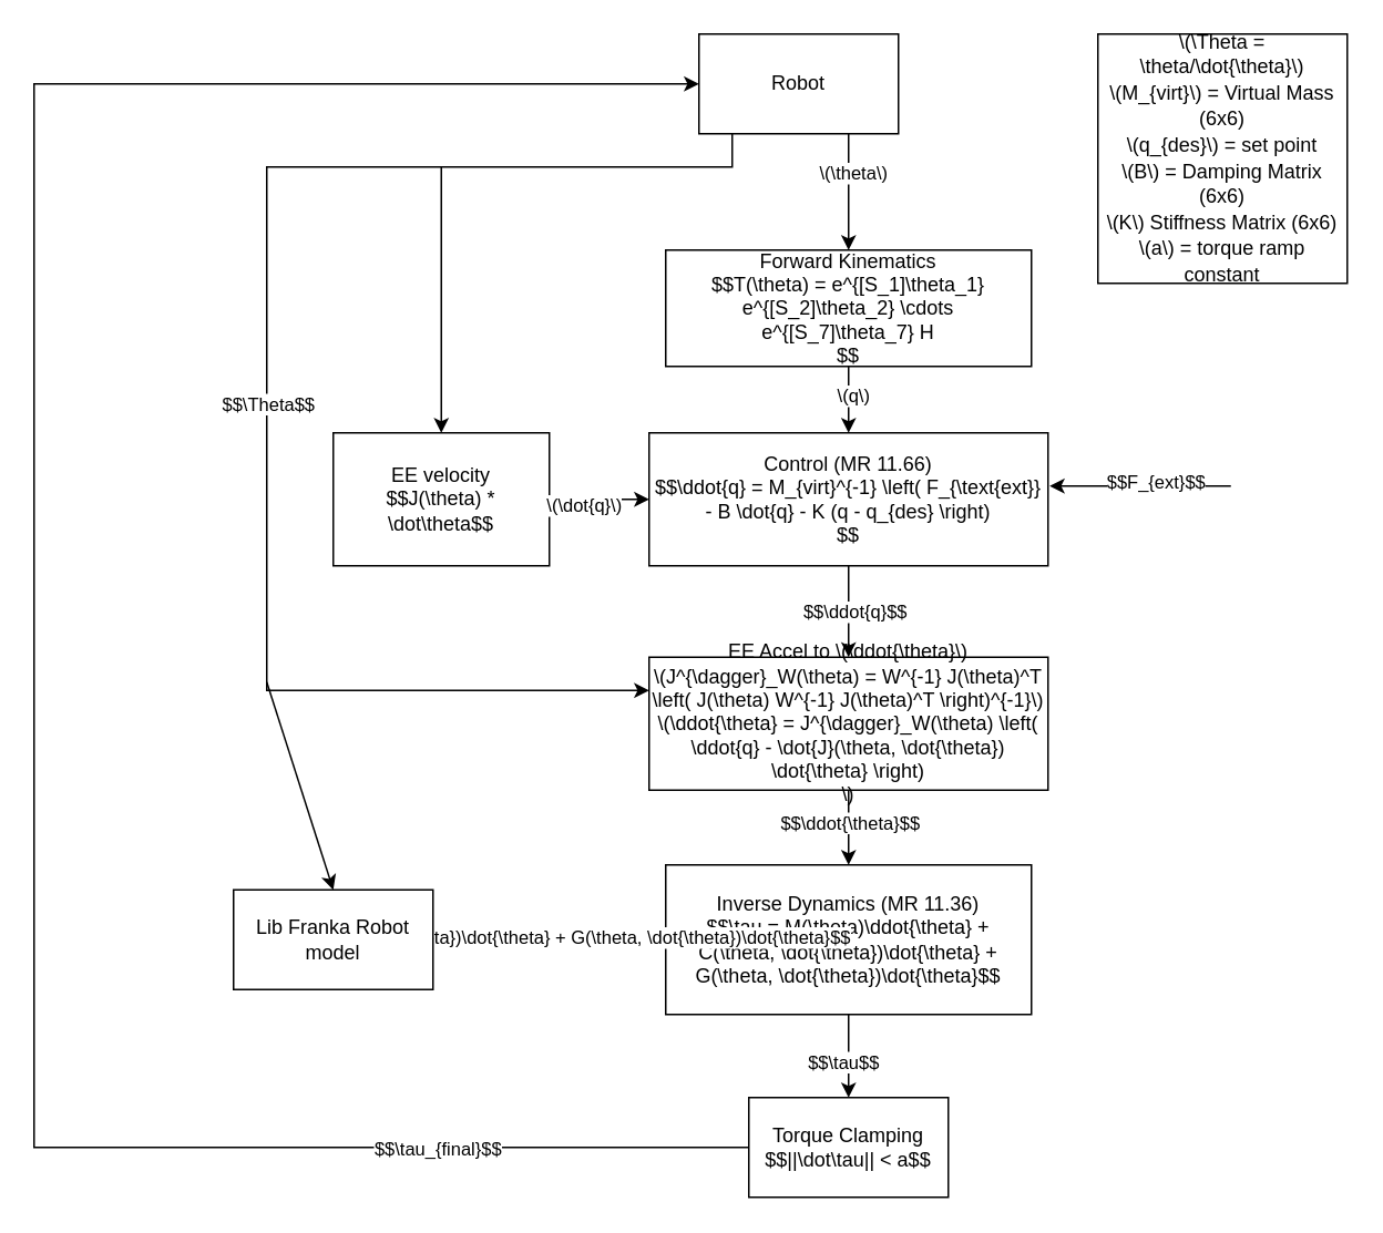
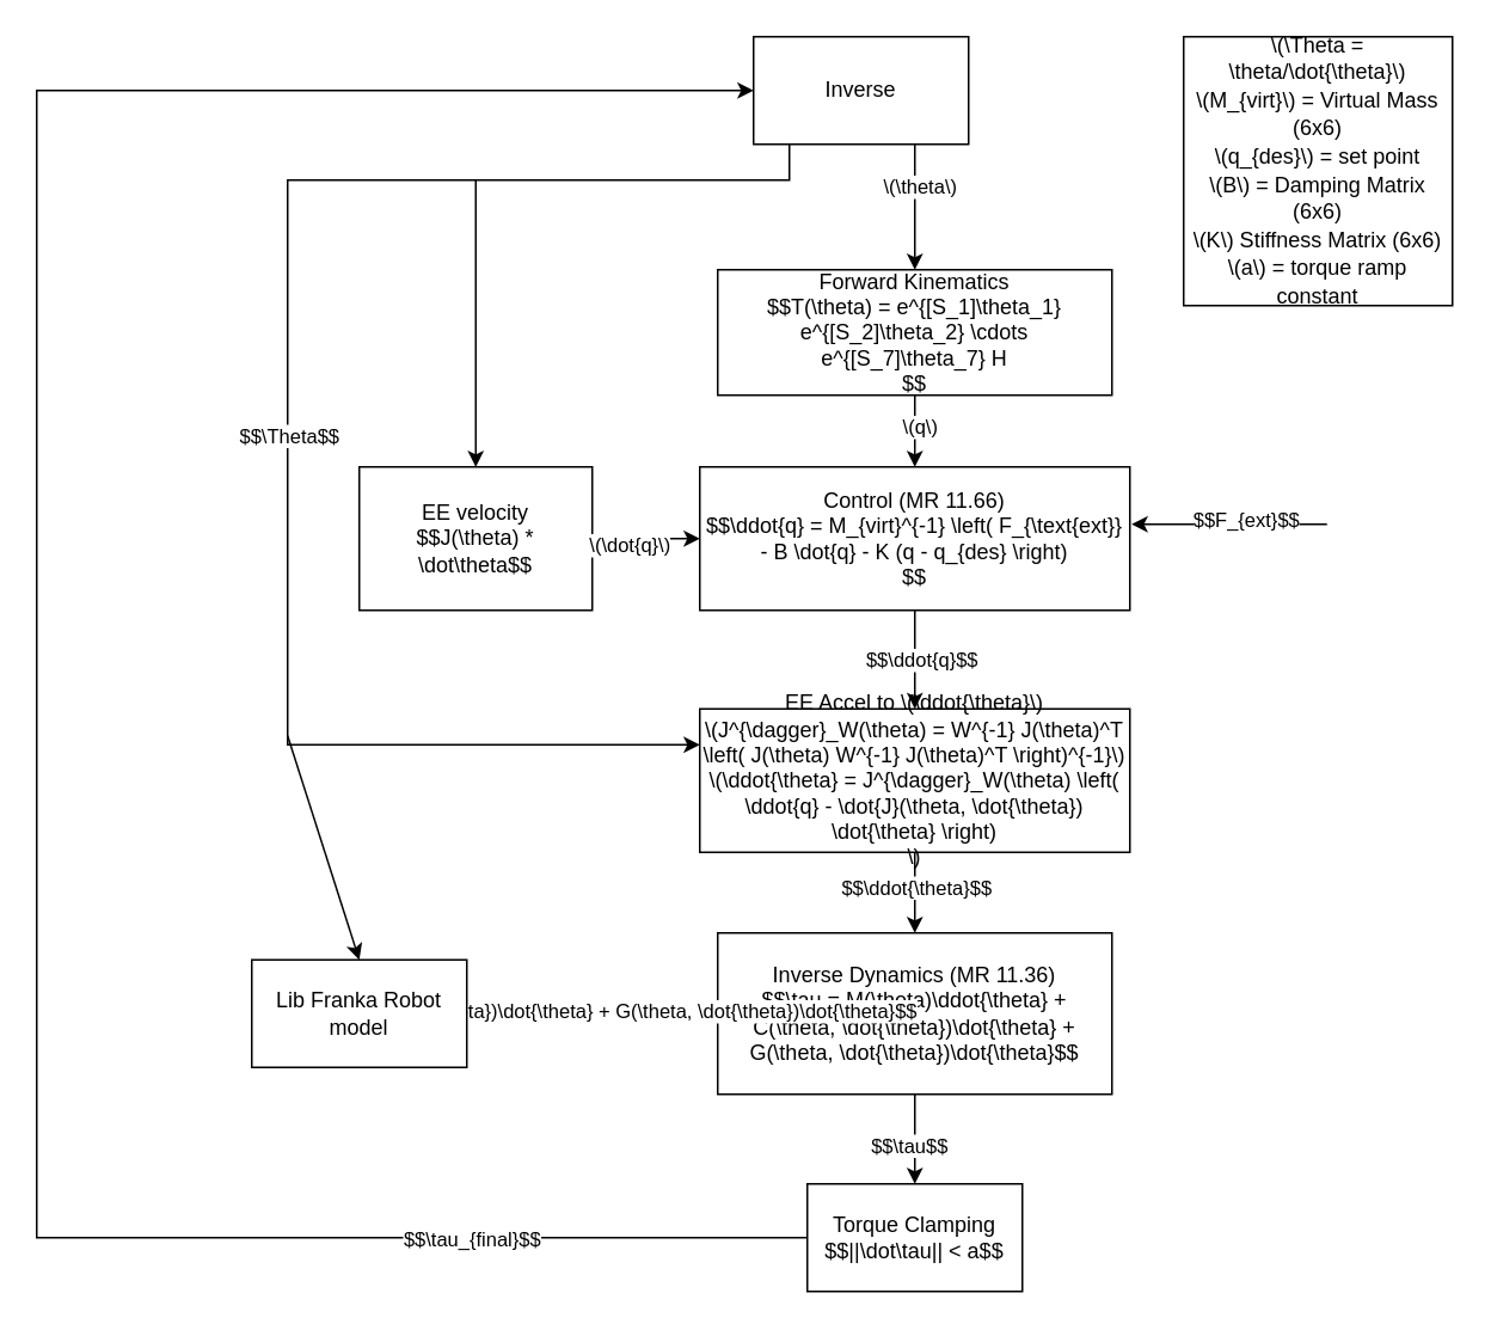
  <mxCell id="0" />
  <mxCell id="1" parent="0" />
- <mxCell id="2" value="&lt;div&gt;Robot&lt;/div&gt;" style="rounded=0;whiteSpace=wrap;html=1;" parent="1" vertex="1"><mxGeometry x="420" y="20" width="120" height="60" as="geometry" /></mxCell>
+ <mxCell id="2" value="&lt;div&gt;Inverse&lt;/div&gt;" style="rounded=0;whiteSpace=wrap;html=1;" parent="1" vertex="1"><mxGeometry x="420" y="20" width="120" height="60" as="geometry" /></mxCell>
  <mxCell id="3" style="edgeStyle=orthogonalEdgeStyle;rounded=0;orthogonalLoop=1;jettySize=auto;html=1;exitX=0.5;exitY=1;exitDx=0;exitDy=0;entryX=0.5;entryY=0;entryDx=0;entryDy=0;" parent="1" source="5" target="8" edge="1"><mxGeometry relative="1" as="geometry" /></mxCell>
  <mxCell id="4" value="$$\tau$$" style="edgeLabel;html=1;align=center;verticalAlign=middle;resizable=0;points=[];" parent="3" vertex="1" connectable="0"><mxGeometry x="0.12" y="-4" relative="1" as="geometry"><mxPoint as="offset" /></mxGeometry></mxCell>
  <mxCell id="5" value="&lt;div&gt;Inverse Dynamics (MR 11.36)&lt;/div&gt;&lt;div&gt;$$\tau = M(\theta)\ddot{\theta} + C(\theta, \dot{\theta})\dot{\theta} + G(\theta, \dot{\theta})\dot{\theta}$$&lt;br&gt;&lt;/div&gt;" style="rounded=0;whiteSpace=wrap;html=1;" parent="1" vertex="1"><mxGeometry x="400" y="520" width="220" height="90" as="geometry" /></mxCell>
  <mxCell id="6" style="edgeStyle=orthogonalEdgeStyle;rounded=0;orthogonalLoop=1;jettySize=auto;html=1;exitX=0;exitY=0.5;exitDx=0;exitDy=0;entryX=0;entryY=0.5;entryDx=0;entryDy=0;" parent="1" source="8" target="2" edge="1"><mxGeometry relative="1" as="geometry"><Array as="points"><mxPoint x="20" y="690" /><mxPoint x="20" y="50" /></Array></mxGeometry></mxCell>
  <mxCell id="7" value="$$\tau_{final}$$" style="edgeLabel;html=1;align=center;verticalAlign=middle;resizable=0;points=[];" parent="6" vertex="1" connectable="0"><mxGeometry x="-0.744" relative="1" as="geometry"><mxPoint as="offset" /></mxGeometry></mxCell>
  <mxCell id="8" value="&lt;div&gt;Torque Clamping&lt;/div&gt;$$||\dot\tau|| &amp;lt; a$$" style="rounded=0;whiteSpace=wrap;html=1;" parent="1" vertex="1"><mxGeometry x="450" y="660" width="120" height="60" as="geometry" /></mxCell>
  <mxCell id="9" style="edgeStyle=orthogonalEdgeStyle;rounded=0;orthogonalLoop=1;jettySize=auto;html=1;exitX=0.5;exitY=1;exitDx=0;exitDy=0;entryX=0.5;entryY=0;entryDx=0;entryDy=0;" parent="1" source="11" target="5" edge="1"><mxGeometry relative="1" as="geometry" /></mxCell>
  <mxCell id="10" value="$$\ddot{\theta}$$" style="edgeLabel;html=1;align=center;verticalAlign=middle;resizable=0;points=[];" parent="9" vertex="1" connectable="0"><mxGeometry x="-0.156" relative="1" as="geometry"><mxPoint as="offset" /></mxGeometry></mxCell>
  <mxCell id="11" value="EE Accel to \(\ddot{\theta}\)&lt;br&gt;\(J^{\dagger}_W(\theta) = W^{-1} J(\theta)^T \left( J(\theta) W^{-1} J(\theta)^T \right)^{-1}\)&lt;br&gt;\(\ddot{\theta} =&amp;nbsp;J^{\dagger}_W(\theta) \left( \ddot{q} - \dot{J}(\theta, \dot{\theta}) \dot{\theta} \right)&lt;br&gt;\)" style="rounded=0;whiteSpace=wrap;html=1;" parent="1" vertex="1"><mxGeometry x="390" y="395" width="240" height="80" as="geometry" /></mxCell>
  <mxCell id="12" style="edgeStyle=orthogonalEdgeStyle;rounded=0;orthogonalLoop=1;jettySize=auto;html=1;exitX=0.75;exitY=1;exitDx=0;exitDy=0;entryX=0.5;entryY=0;entryDx=0;entryDy=0;" parent="1" source="2" target="18" edge="1"><mxGeometry relative="1" as="geometry"><mxPoint x="500" y="80" as="sourcePoint" /></mxGeometry></mxCell>
  <mxCell id="13" value="\(\theta\)" style="edgeLabel;html=1;align=center;verticalAlign=middle;resizable=0;points=[];" parent="12" vertex="1" connectable="0"><mxGeometry x="-0.333" y="2" relative="1" as="geometry"><mxPoint as="offset" /></mxGeometry></mxCell>
  <mxCell id="14" style="edgeStyle=orthogonalEdgeStyle;rounded=0;orthogonalLoop=1;jettySize=auto;html=1;exitX=0;exitY=1;exitDx=0;exitDy=0;entryX=0;entryY=0.25;entryDx=0;entryDy=0;" parent="1" target="11" edge="1"><mxGeometry relative="1" as="geometry"><Array as="points"><mxPoint x="440" y="100" /><mxPoint x="160" y="100" /><mxPoint x="160" y="415" /></Array><mxPoint x="440" y="80" as="sourcePoint" /></mxGeometry></mxCell>
  <mxCell id="15" value="$$\Theta$$" style="edgeLabel;html=1;align=center;verticalAlign=middle;resizable=0;points=[];" parent="14" vertex="1" connectable="0"><mxGeometry x="0.046" relative="1" as="geometry"><mxPoint as="offset" /></mxGeometry></mxCell>
  <mxCell id="16" style="edgeStyle=orthogonalEdgeStyle;rounded=0;orthogonalLoop=1;jettySize=auto;html=1;exitX=0.5;exitY=1;exitDx=0;exitDy=0;entryX=0.5;entryY=0;entryDx=0;entryDy=0;" parent="1" source="18" target="21" edge="1"><mxGeometry relative="1" as="geometry" /></mxCell>
  <mxCell id="17" value="\(q\)" style="edgeLabel;html=1;align=center;verticalAlign=middle;resizable=0;points=[];" vertex="1" connectable="0" parent="16"><mxGeometry x="-0.15" y="2" relative="1" as="geometry"><mxPoint as="offset" /></mxGeometry></mxCell>
  <mxCell id="18" value="Forward Kinematics&lt;br&gt;$$T(\theta) = e^{[S_1]\theta_1} e^{[S_2]\theta_2} \cdots e^{[S_7]\theta_7} H&lt;br&gt;$$" style="rounded=0;whiteSpace=wrap;html=1;" parent="1" vertex="1"><mxGeometry x="400" y="150" width="220" height="70" as="geometry" /></mxCell>
  <mxCell id="19" style="edgeStyle=orthogonalEdgeStyle;rounded=0;orthogonalLoop=1;jettySize=auto;html=1;exitX=0.5;exitY=1;exitDx=0;exitDy=0;entryX=0.5;entryY=0;entryDx=0;entryDy=0;" parent="1" source="21" target="11" edge="1"><mxGeometry relative="1" as="geometry" /></mxCell>
  <mxCell id="20" value="$$\ddot{q}$$" style="edgeLabel;html=1;align=center;verticalAlign=middle;resizable=0;points=[];" parent="19" vertex="1" connectable="0"><mxGeometry x="-0.018" y="3" relative="1" as="geometry"><mxPoint as="offset" /></mxGeometry></mxCell>
  <mxCell id="21" value="&lt;div&gt;Control (MR 11.66)&lt;br&gt;&lt;/div&gt;&lt;div&gt;$$\ddot{q} = M_{virt}^{-1} \left( F_{\text{ext}} - B \dot{q} - K (q - q_{des} \right)&lt;br&gt;$$&lt;br&gt;&lt;/div&gt;" style="rounded=0;whiteSpace=wrap;html=1;" parent="1" vertex="1"><mxGeometry x="390" y="260" width="240" height="80" as="geometry" /></mxCell>
  <mxCell id="22" value="&lt;div&gt;EE velocity&lt;/div&gt;&lt;div&gt;$$J(\theta) * \dot\theta$$&lt;br&gt;&lt;/div&gt;" style="rounded=0;whiteSpace=wrap;html=1;" parent="1" vertex="1"><mxGeometry x="200" y="260" width="130" height="80" as="geometry" /></mxCell>
  <mxCell id="23" value="" style="endArrow=classic;html=1;rounded=0;entryX=1.004;entryY=0.4;entryDx=0;entryDy=0;entryPerimeter=0;" parent="1" target="21" edge="1"><mxGeometry width="50" height="50" relative="1" as="geometry"><mxPoint x="740" y="292" as="sourcePoint" /><mxPoint x="430" y="370" as="targetPoint" /></mxGeometry></mxCell>
  <mxCell id="24" value="$$F_{ext}$$" style="edgeLabel;html=1;align=center;verticalAlign=middle;resizable=0;points=[];" parent="23" vertex="1" connectable="0"><mxGeometry x="-0.154" y="-3" relative="1" as="geometry"><mxPoint as="offset" /></mxGeometry></mxCell>
  <mxCell id="25" style="edgeStyle=orthogonalEdgeStyle;rounded=0;orthogonalLoop=1;jettySize=auto;html=1;exitX=1;exitY=0.5;exitDx=0;exitDy=0;entryX=0;entryY=0.5;entryDx=0;entryDy=0;" parent="1" source="27" target="5" edge="1"><mxGeometry relative="1" as="geometry" /></mxCell>
  <mxCell id="26" value="$$C(\theta, \dot{\theta})\dot{\theta} + G(\theta, \dot{\theta})\dot{\theta}$$" style="edgeLabel;html=1;align=center;verticalAlign=middle;resizable=0;points=[];" parent="25" vertex="1" connectable="0"><mxGeometry x="0.086" y="2" relative="1" as="geometry"><mxPoint as="offset" /></mxGeometry></mxCell>
  <mxCell id="27" value="Lib Franka Robot model" style="rounded=0;whiteSpace=wrap;html=1;" parent="1" vertex="1"><mxGeometry x="140" y="535" width="120" height="60" as="geometry" /></mxCell>
  <mxCell id="28" value="&lt;div style=&quot;line-height: 130%;&quot;&gt;\(\Theta = \theta/\dot{\theta}\)&lt;br&gt;\(M_{virt}\) = Virtual Mass (6x6)&lt;br&gt;\(q_{des}\) = set point&lt;br&gt;\(B\) = Damping Matrix (6x6)&lt;br&gt;\(K\) Stiffness Matrix (6x6)&lt;br&gt;\(a\) = torque ramp constant&lt;br&gt;&lt;/div&gt;" style="rounded=0;whiteSpace=wrap;html=1;" vertex="1" parent="1"><mxGeometry x="660" y="20" width="150" height="150" as="geometry" /></mxCell>
  <mxCell id="29" value="" style="endArrow=classic;html=1;rounded=0;entryX=0.5;entryY=0;entryDx=0;entryDy=0;" edge="1" parent="1" target="22"><mxGeometry width="50" height="50" relative="1" as="geometry"><mxPoint x="265" y="100" as="sourcePoint" /><mxPoint x="430" y="350" as="targetPoint" /></mxGeometry></mxCell>
  <mxCell id="30" value="" style="endArrow=classic;html=1;rounded=0;entryX=0.5;entryY=0;entryDx=0;entryDy=0;" edge="1" parent="1" target="27"><mxGeometry width="50" height="50" relative="1" as="geometry"><mxPoint x="160" y="410" as="sourcePoint" /><mxPoint x="430" y="350" as="targetPoint" /></mxGeometry></mxCell>
  <mxCell id="31" value="" style="endArrow=classic;html=1;rounded=0;entryX=0;entryY=0.5;entryDx=0;entryDy=0;exitX=1;exitY=0.5;exitDx=0;exitDy=0;" edge="1" parent="1" source="22" target="21"><mxGeometry width="50" height="50" relative="1" as="geometry"><mxPoint x="380" y="430" as="sourcePoint" /><mxPoint x="430" y="380" as="targetPoint" /></mxGeometry></mxCell>
  <mxCell id="32" value="\(\dot{q}\)" style="edgeLabel;html=1;align=center;verticalAlign=middle;resizable=0;points=[];" vertex="1" connectable="0" parent="31"><mxGeometry x="-0.333" y="-3" relative="1" as="geometry"><mxPoint as="offset" /></mxGeometry></mxCell>
